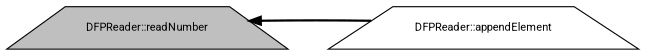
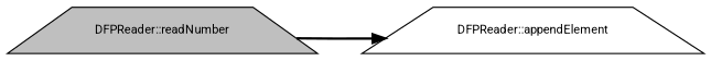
  digraph {
    rankdir=LR
    fontname=Roboto
    node [color=black fontname=Roboto fontsize=10 shape=trapezium style=filled]
    n1 [fillcolor=grey75 fontcolor=black height=0.2 label="DFPReader::readNumber" width=0.4]
    n2 [fillcolor=white height=0.2 label="DFPReader::appendElement" width=0.4]
-   n2 -> n1 [color=black fontname=Roboto fontsize=10 labelfontname=Helvetica labelfontsize=10 style=bold]
+   n1 -> n2 [color=black fontname=Roboto fontsize=10 labelfontname=Helvetica labelfontsize=10 style=bold]
  }
